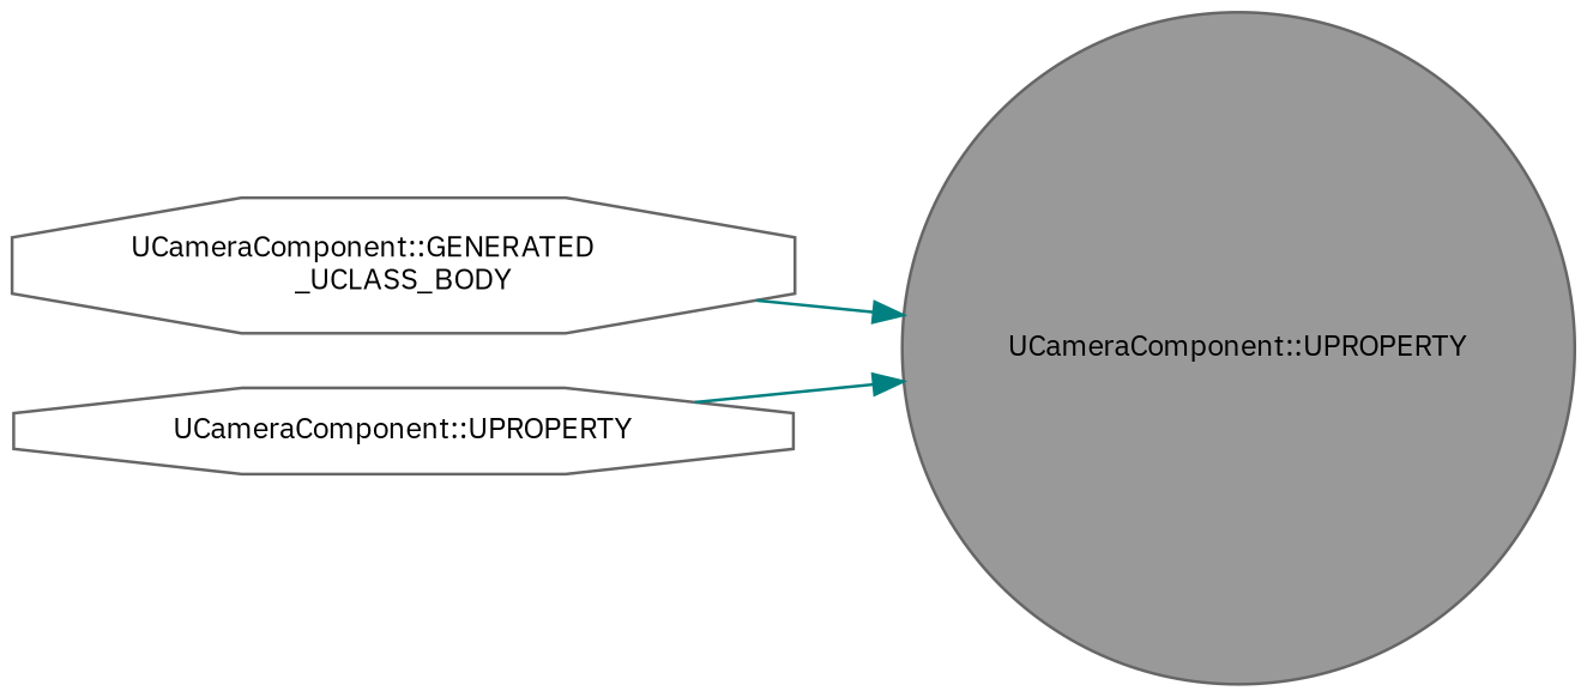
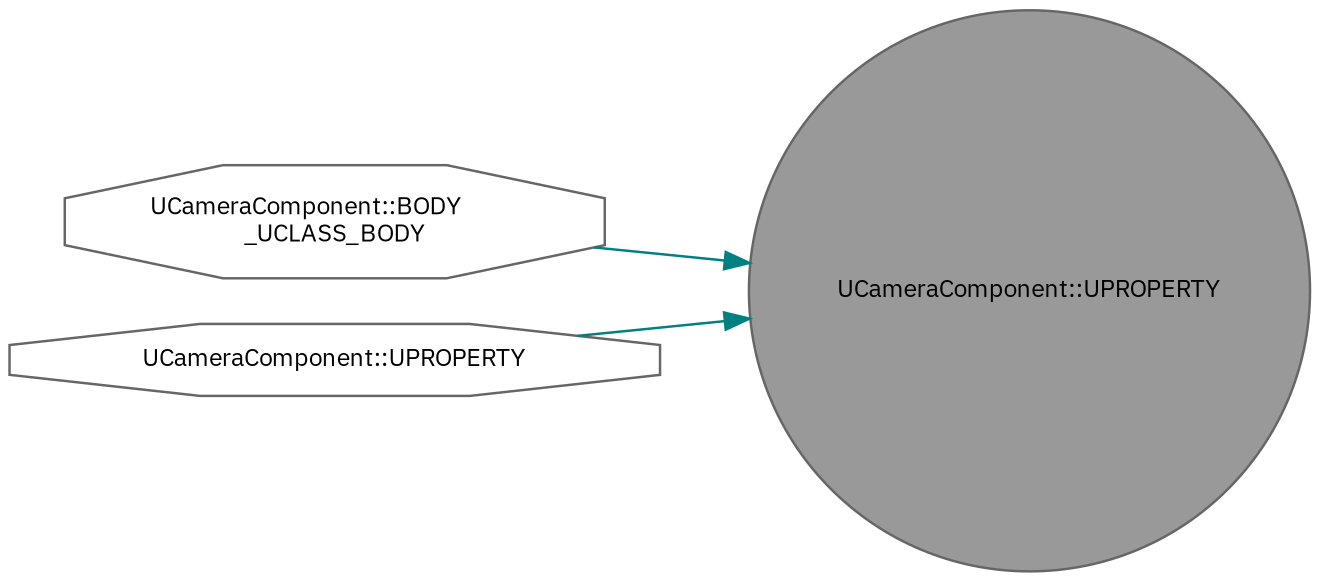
  digraph {
    rankdir=RL
    fontname="IBM Plex Sans"
    node [color=grey40 fillcolor=white fontname="IBM Plex Sans" fontsize=10 shape=octagon style=filled]
    edge [color=teal dir=back fontname="IBM Plex Sans" fontsize=10 labelfontname=Helvetica labelfontsize=10 style=solid]
    n1 [color=gray40 fillcolor=grey60 fontcolor=black height=0.2 label="UCameraComponent::UPROPERTY" shape=circle width=0.4]
-   n2 [height=0.2 label="UCameraComponent::GENERATED\l_UCLASS_BODY" width=0.4]
+   n2 [height=0.2 label="UCameraComponent::BODY\l_UCLASS_BODY" width=0.4]
    n3 [height=0.2 label="UCameraComponent::UPROPERTY" width=0.4]
    n1 -> n2
    n1 -> n3
  }
